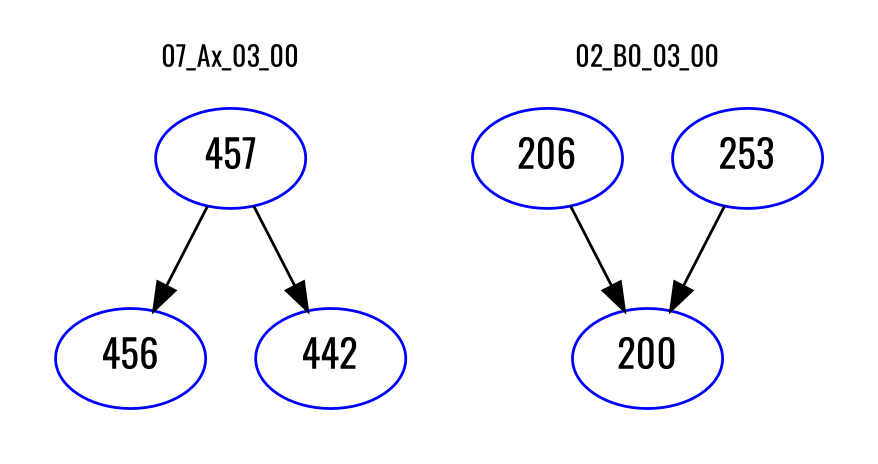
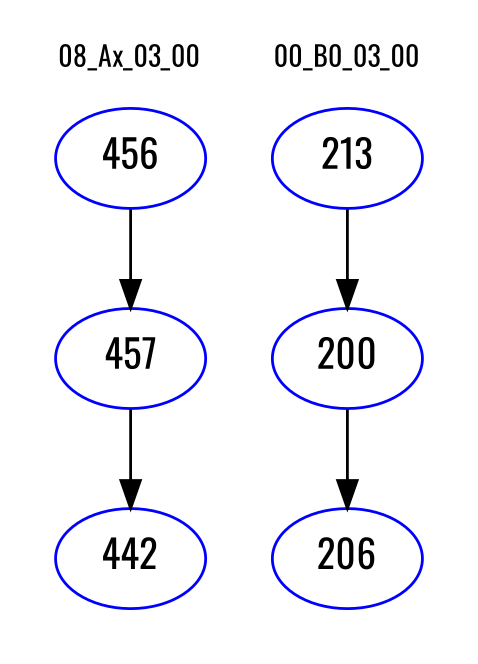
  digraph {
    fontname=Oswald
    node [color=blue fontname=Oswald]
    edge [color=black fontname=Oswald]
    n1 [label=457]
    n2 [label=456]
    n3 [label=442]
-   n4 [label=253]
+   n4 [label=213]
    n5 [label=206]
    n6 [label=200]
    subgraph cluster_1 {
      color=white
      fontsize=10
-     label="07_Ax_03_00"
+     label="08_Ax_03_00"
      n1
      n2
      n3
    }
    subgraph cluster_2 {
      color=white
      fontsize=10
-     label="02_B0_03_00"
+     label="00_B0_03_00"
      n4
      n5
      n6
    }
-   n1 -> n2
+   n2 -> n1
    n1 -> n3
    n4 -> n6
-   n5 -> n6
+   n6 -> n5
  }
